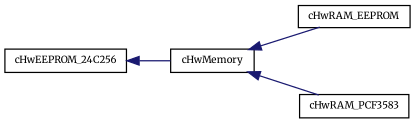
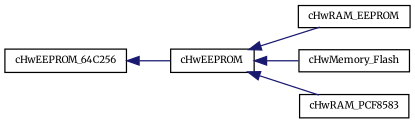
  digraph {
    fontname=Merriweather
    rankdir=LR
    node [color=black fillcolor=white fontname=Merriweather fontsize=8 shape=record style=filled]
    edge [color=midnightblue dir=back fontname=Merriweather fontsize=8 labelfontname=Sans labelfontsize=8 style=solid]
-   n1 [height=0.2 label=cHwMemory width=0.4]
+   n1 [height=0.2 label=cHwEEPROM width=0.4]
    n2 [height=0.2 label=cHwRAM_EEPROM width=0.4]
-   n4 [height=0.2 label=cHwRAM_PCF3583 width=0.4]
-   n5 [height=0.2 label=cHwEEPROM_24C256 width=0.4]
+   n3 [height=0.2 label=cHwMemory_Flash width=0.4]
+   n4 [height=0.2 label=cHwRAM_PCF8583 width=0.4]
+   n5 [height=0.2 label=cHwEEPROM_64C256 width=0.4]
    n1 -> n2
+   n1 -> n3
    n1 -> n4
    n5 -> n1
  }
